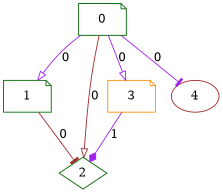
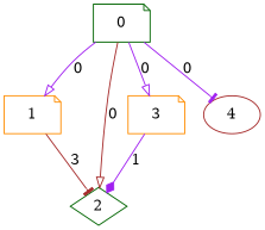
  digraph {
    node [color=darkorange shape=note]
    edge [arrowhead=onormal color=purple]
-   1 [color=darkgreen]
+   1
    0 [color=darkgreen]
    2 [color=darkgreen shape=diamond]
    3
    4 [color=brown shape=ellipse]
-   1 -> 2 [arrowhead=tee color=brown label=0]
+   1 -> 2 [arrowhead=tee color=brown label=3]
    0 -> 1 [label=0]
    0 -> 2 [color=brown label=0]
    0 -> 3 [label=0]
    0 -> 4 [arrowhead=tee label=0]
    3 -> 2 [arrowhead=diamond label=1]
  }
